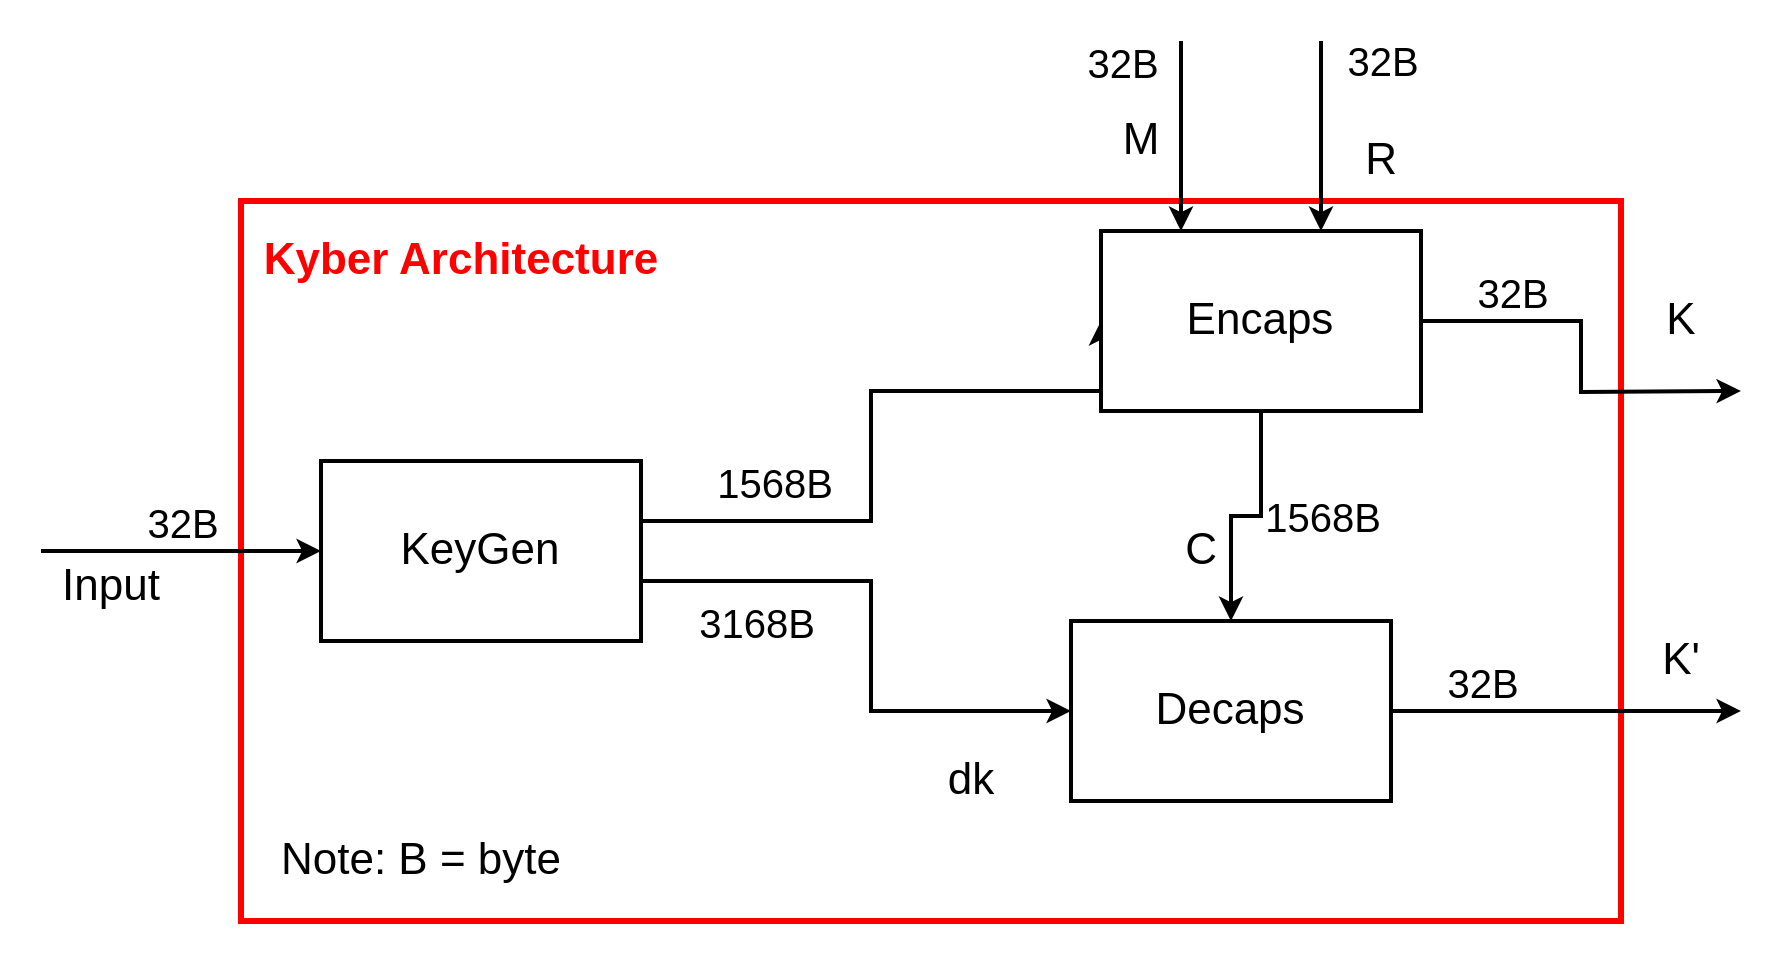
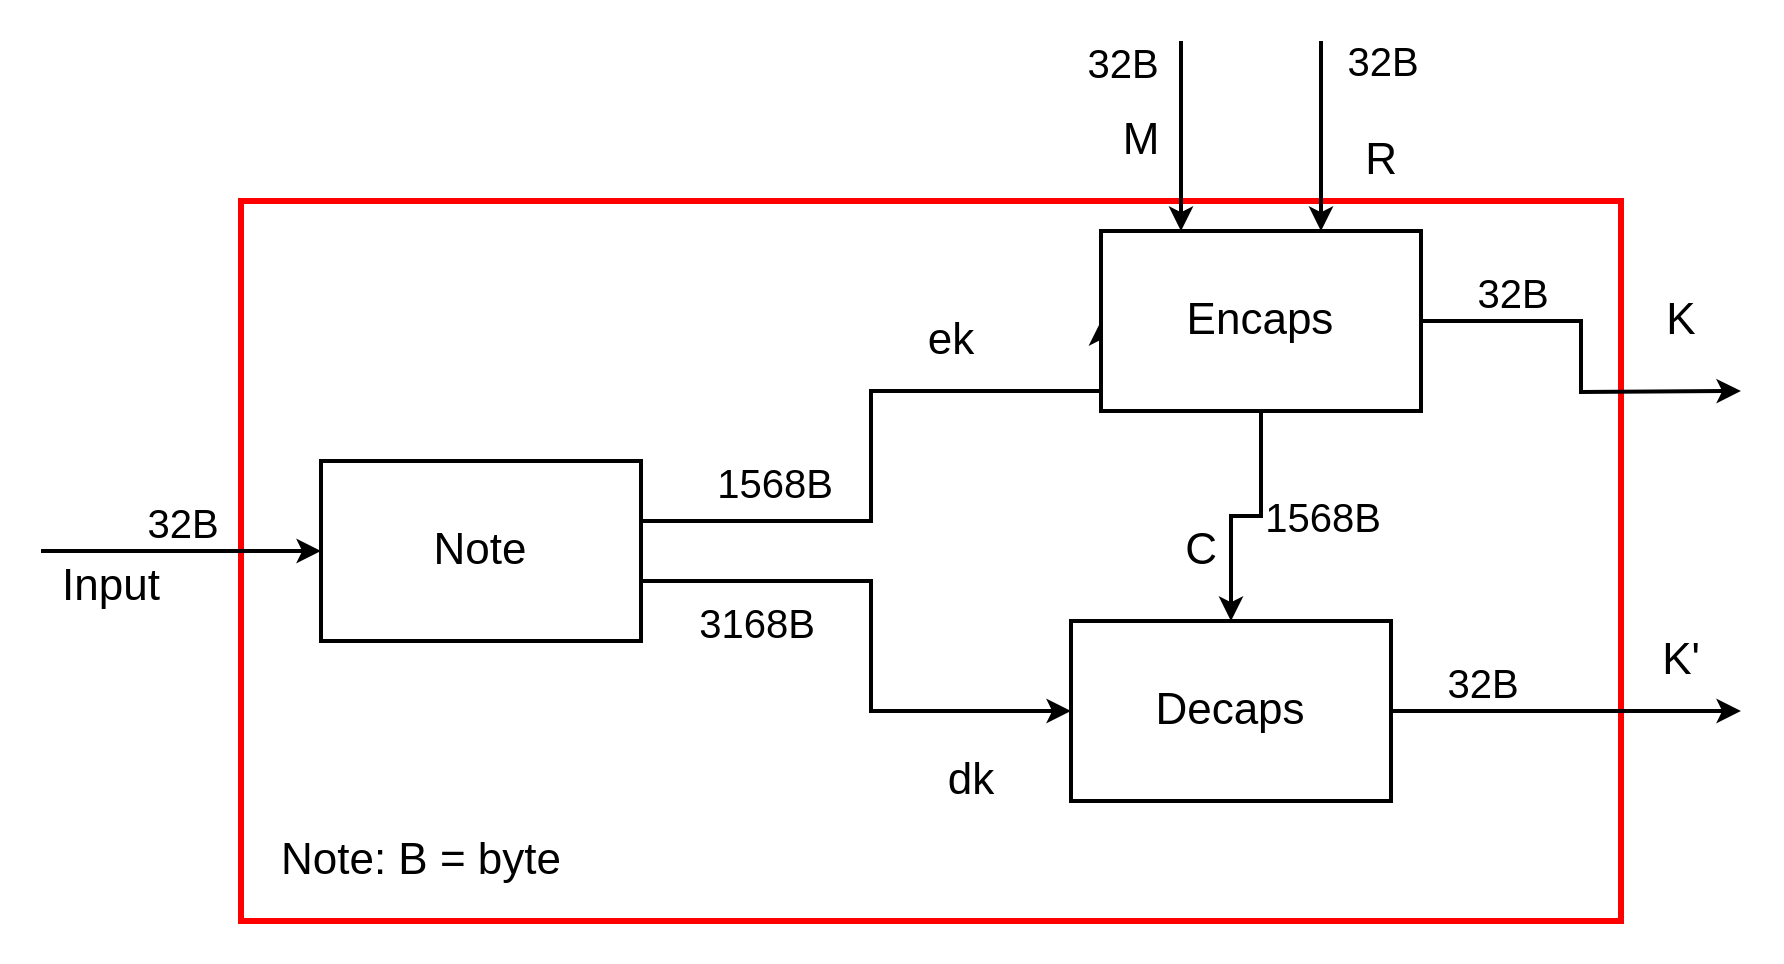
  <mxCell id="0" />
  <mxCell id="1" parent="0" />
  <mxCell id="2" value="" style="rounded=0;whiteSpace=wrap;html=1;strokeWidth=3;strokeColor=#FF0000;" vertex="1" parent="1"><mxGeometry x="120" y="100" width="690" height="360" as="geometry" /></mxCell>
  <mxCell id="3" style="edgeStyle=orthogonalEdgeStyle;rounded=0;orthogonalLoop=1;jettySize=auto;html=1;startArrow=classic;startFill=1;endArrow=none;endFill=0;strokeWidth=2;" edge="1" parent="1" source="9"><mxGeometry relative="1" as="geometry"><mxPoint x="20" y="275" as="targetPoint" /></mxGeometry></mxCell>
  <mxCell id="4" value="&lt;font style=&quot;font-size: 20px;&quot;&gt;32B&lt;/font&gt;" style="edgeLabel;html=1;align=center;verticalAlign=middle;resizable=0;points=[];" vertex="1" connectable="0" parent="3"><mxGeometry x="0.281" y="2" relative="1" as="geometry"><mxPoint x="20" y="-17" as="offset" /></mxGeometry></mxCell>
  <mxCell id="5" style="edgeStyle=orthogonalEdgeStyle;rounded=0;orthogonalLoop=1;jettySize=auto;html=1;entryX=0;entryY=0.5;entryDx=0;entryDy=0;strokeWidth=2;" edge="1" parent="1" source="9" target="18"><mxGeometry relative="1" as="geometry"><Array as="points"><mxPoint x="435" y="260" /><mxPoint x="435" y="195" /></Array></mxGeometry></mxCell>
  <mxCell id="6" value="&lt;font style=&quot;font-size: 20px;&quot;&gt;1568B&lt;/font&gt;" style="edgeLabel;html=1;align=center;verticalAlign=middle;resizable=0;points=[];" vertex="1" connectable="0" parent="5"><mxGeometry x="-0.6" y="4" relative="1" as="geometry"><mxPoint y="-16" as="offset" /></mxGeometry></mxCell>
  <mxCell id="7" style="edgeStyle=orthogonalEdgeStyle;rounded=0;orthogonalLoop=1;jettySize=auto;html=1;entryX=0;entryY=0.5;entryDx=0;entryDy=0;strokeWidth=2;" edge="1" parent="1" source="9" target="21"><mxGeometry relative="1" as="geometry"><Array as="points"><mxPoint x="435" y="290" /><mxPoint x="435" y="355" /></Array></mxGeometry></mxCell>
  <mxCell id="8" value="&lt;font style=&quot;font-size: 20px;&quot;&gt;3168B&lt;/font&gt;" style="edgeLabel;html=1;align=center;verticalAlign=middle;resizable=0;points=[];" vertex="1" connectable="0" parent="7"><mxGeometry x="-0.654" relative="1" as="geometry"><mxPoint x="9" y="20" as="offset" /></mxGeometry></mxCell>
- <mxCell id="9" value="&lt;font style=&quot;font-size: 22px;&quot;&gt;KeyGen&lt;/font&gt;" style="rounded=0;whiteSpace=wrap;html=1;strokeWidth=2;" vertex="1" parent="1"><mxGeometry y="230" width="160" height="90" as="geometry" x="160" /></mxCell>
+ <mxCell id="9" value="&lt;font style=&quot;font-size: 22px;&quot;&gt;Note&lt;/font&gt;" style="rounded=0;whiteSpace=wrap;html=1;strokeWidth=2;" vertex="1" parent="1"><mxGeometry y="230" width="160" height="90" as="geometry" x="160" /></mxCell>
  <mxCell id="10" style="edgeStyle=orthogonalEdgeStyle;rounded=0;orthogonalLoop=1;jettySize=auto;html=1;strokeWidth=2;" edge="1" parent="1" source="18"><mxGeometry relative="1" as="geometry"><mxPoint x="870" y="195" as="targetPoint" /></mxGeometry></mxCell>
  <mxCell id="11" value="&lt;font style=&quot;font-size: 20px;&quot;&gt;32B&lt;/font&gt;" style="edgeLabel;html=1;align=center;verticalAlign=middle;resizable=0;points=[];" vertex="1" connectable="0" parent="10"><mxGeometry x="-0.539" y="1" relative="1" as="geometry"><mxPoint y="-14" as="offset" /></mxGeometry></mxCell>
  <mxCell id="12" style="edgeStyle=orthogonalEdgeStyle;rounded=0;orthogonalLoop=1;jettySize=auto;html=1;strokeWidth=2;" edge="1" parent="1" source="18" target="21"><mxGeometry relative="1" as="geometry" /></mxCell>
  <mxCell id="13" value="&lt;font style=&quot;font-size: 20px;&quot;&gt;1568B&lt;/font&gt;" style="edgeLabel;html=1;align=center;verticalAlign=middle;resizable=0;points=[];" vertex="1" connectable="0" parent="12"><mxGeometry x="-0.086" y="-3" relative="1" as="geometry"><mxPoint x="33" y="3" as="offset" /></mxGeometry></mxCell>
  <mxCell id="14" style="edgeStyle=orthogonalEdgeStyle;rounded=0;orthogonalLoop=1;jettySize=auto;html=1;startArrow=classic;startFill=1;endArrow=none;endFill=0;strokeWidth=2;" edge="1" parent="1" source="18"><mxGeometry relative="1" as="geometry"><mxPoint x="590" y="20" as="targetPoint" /><Array as="points"><mxPoint x="590" y="50" /></Array></mxGeometry></mxCell>
  <mxCell id="15" value="&lt;font style=&quot;font-size: 20px;&quot;&gt;32B&lt;/font&gt;" style="edgeLabel;html=1;align=center;verticalAlign=middle;resizable=0;points=[];" vertex="1" connectable="0" parent="14"><mxGeometry x="0.786" relative="1" as="geometry"><mxPoint x="-30" as="offset" /></mxGeometry></mxCell>
  <mxCell id="16" style="edgeStyle=orthogonalEdgeStyle;rounded=0;orthogonalLoop=1;jettySize=auto;html=1;startArrow=classic;startFill=1;endArrow=none;endFill=0;strokeWidth=2;" edge="1" parent="1" source="18"><mxGeometry relative="1" as="geometry"><mxPoint x="660" y="20" as="targetPoint" /><Array as="points"><mxPoint x="660" y="20" /></Array></mxGeometry></mxCell>
  <mxCell id="17" value="&lt;font style=&quot;font-size: 20px;&quot;&gt;32B&lt;/font&gt;" style="edgeLabel;html=1;align=center;verticalAlign=middle;resizable=0;points=[];" vertex="1" connectable="0" parent="16"><mxGeometry x="0.815" y="2" relative="1" as="geometry"><mxPoint x="32" as="offset" /></mxGeometry></mxCell>
  <mxCell id="18" value="&lt;font style=&quot;font-size: 22px;&quot;&gt;Encaps&lt;/font&gt;" style="rounded=0;whiteSpace=wrap;html=1;strokeWidth=2;" vertex="1" parent="1"><mxGeometry x="550" y="115" width="160" height="90" as="geometry" /></mxCell>
  <mxCell id="19" style="edgeStyle=orthogonalEdgeStyle;rounded=0;orthogonalLoop=1;jettySize=auto;html=1;strokeWidth=2;" edge="1" parent="1" source="21"><mxGeometry relative="1" as="geometry"><mxPoint x="870" y="355" as="targetPoint" /></mxGeometry></mxCell>
  <mxCell id="20" value="&lt;font style=&quot;font-size: 20px;&quot;&gt;32B&lt;/font&gt;" style="edgeLabel;html=1;align=center;verticalAlign=middle;resizable=0;points=[];" vertex="1" connectable="0" parent="19"><mxGeometry x="-0.457" relative="1" as="geometry"><mxPoint x="-3" y="-15" as="offset" /></mxGeometry></mxCell>
  <mxCell id="21" value="&lt;font style=&quot;font-size: 22px;&quot;&gt;Decaps&lt;/font&gt;" style="rounded=0;whiteSpace=wrap;html=1;strokeWidth=2;" vertex="1" parent="1"><mxGeometry x="535" y="310" width="160" height="90" as="geometry" /></mxCell>
  <mxCell id="22" value="&lt;font style=&quot;font-size: 22px;&quot;&gt;Input&lt;/font&gt;" style="text;html=1;align=center;verticalAlign=middle;resizable=0;points=[];autosize=1;strokeColor=none;fillColor=none;" vertex="1" parent="1"><mxGeometry x="20" y="273" width="70" height="40" as="geometry" /></mxCell>
+ <mxCell id="23" value="&lt;span style=&quot;font-size: 22px;&quot;&gt;ek&lt;/span&gt;" style="text;html=1;align=center;verticalAlign=middle;resizable=0;points=[];autosize=1;strokeColor=none;fillColor=none;" vertex="1" parent="1"><mxGeometry x="450" y="150" width="50" height="40" as="geometry" /></mxCell>
  <mxCell id="24" value="&lt;span style=&quot;font-size: 22px;&quot;&gt;dk&lt;/span&gt;" style="text;html=1;align=center;verticalAlign=middle;resizable=0;points=[];autosize=1;strokeColor=none;fillColor=none;" vertex="1" parent="1"><mxGeometry x="460" y="370" width="50" height="40" as="geometry" /></mxCell>
  <mxCell id="25" value="&lt;span style=&quot;font-size: 22px;&quot;&gt;C&lt;/span&gt;" style="text;html=1;align=center;verticalAlign=middle;resizable=0;points=[];autosize=1;strokeColor=none;fillColor=none;" vertex="1" parent="1"><mxGeometry x="580" y="255" width="40" height="40" as="geometry" /></mxCell>
  <mxCell id="26" value="&lt;span style=&quot;font-size: 22px;&quot;&gt;K&lt;/span&gt;" style="text;html=1;align=center;verticalAlign=middle;resizable=0;points=[];autosize=1;strokeColor=none;fillColor=none;" vertex="1" parent="1"><mxGeometry x="820" y="140" width="40" height="40" as="geometry" /></mxCell>
  <mxCell id="27" value="&lt;span style=&quot;font-size: 22px;&quot;&gt;K'&lt;/span&gt;" style="text;html=1;align=center;verticalAlign=middle;resizable=0;points=[];autosize=1;strokeColor=none;fillColor=none;" vertex="1" parent="1"><mxGeometry x="820" y="310" width="40" height="40" as="geometry" /></mxCell>
  <mxCell id="28" value="&lt;font style=&quot;font-size: 22px;&quot;&gt;Note: B = byte&lt;/font&gt;" style="text;html=1;align=center;verticalAlign=middle;resizable=0;points=[];autosize=1;strokeColor=none;fillColor=none;" vertex="1" parent="1"><mxGeometry x="130" y="410" width="160" height="40" as="geometry" /></mxCell>
- <mxCell id="29" value="&lt;font color=&quot;#ff0000&quot; style=&quot;font-size: 22px;&quot;&gt;&lt;b&gt;Kyber Architecture&lt;/b&gt;&lt;/font&gt;" style="text;html=1;align=center;verticalAlign=middle;resizable=0;points=[];autosize=1;strokeColor=none;fillColor=none;" vertex="1" parent="1"><mxGeometry x="120" y="110" width="220" height="40" as="geometry" /></mxCell>
  <mxCell id="30" value="&lt;font style=&quot;font-size: 22px;&quot;&gt;M&lt;/font&gt;" style="text;html=1;align=center;verticalAlign=middle;resizable=0;points=[];autosize=1;strokeColor=none;fillColor=none;" vertex="1" parent="1"><mxGeometry x="550" y="50" width="40" height="40" as="geometry" /></mxCell>
  <mxCell id="31" value="&lt;font style=&quot;font-size: 22px;&quot;&gt;R&lt;/font&gt;" style="text;html=1;align=center;verticalAlign=middle;resizable=0;points=[];autosize=1;strokeColor=none;fillColor=none;" vertex="1" parent="1"><mxGeometry x="670" y="60" width="40" height="40" as="geometry" /></mxCell>
